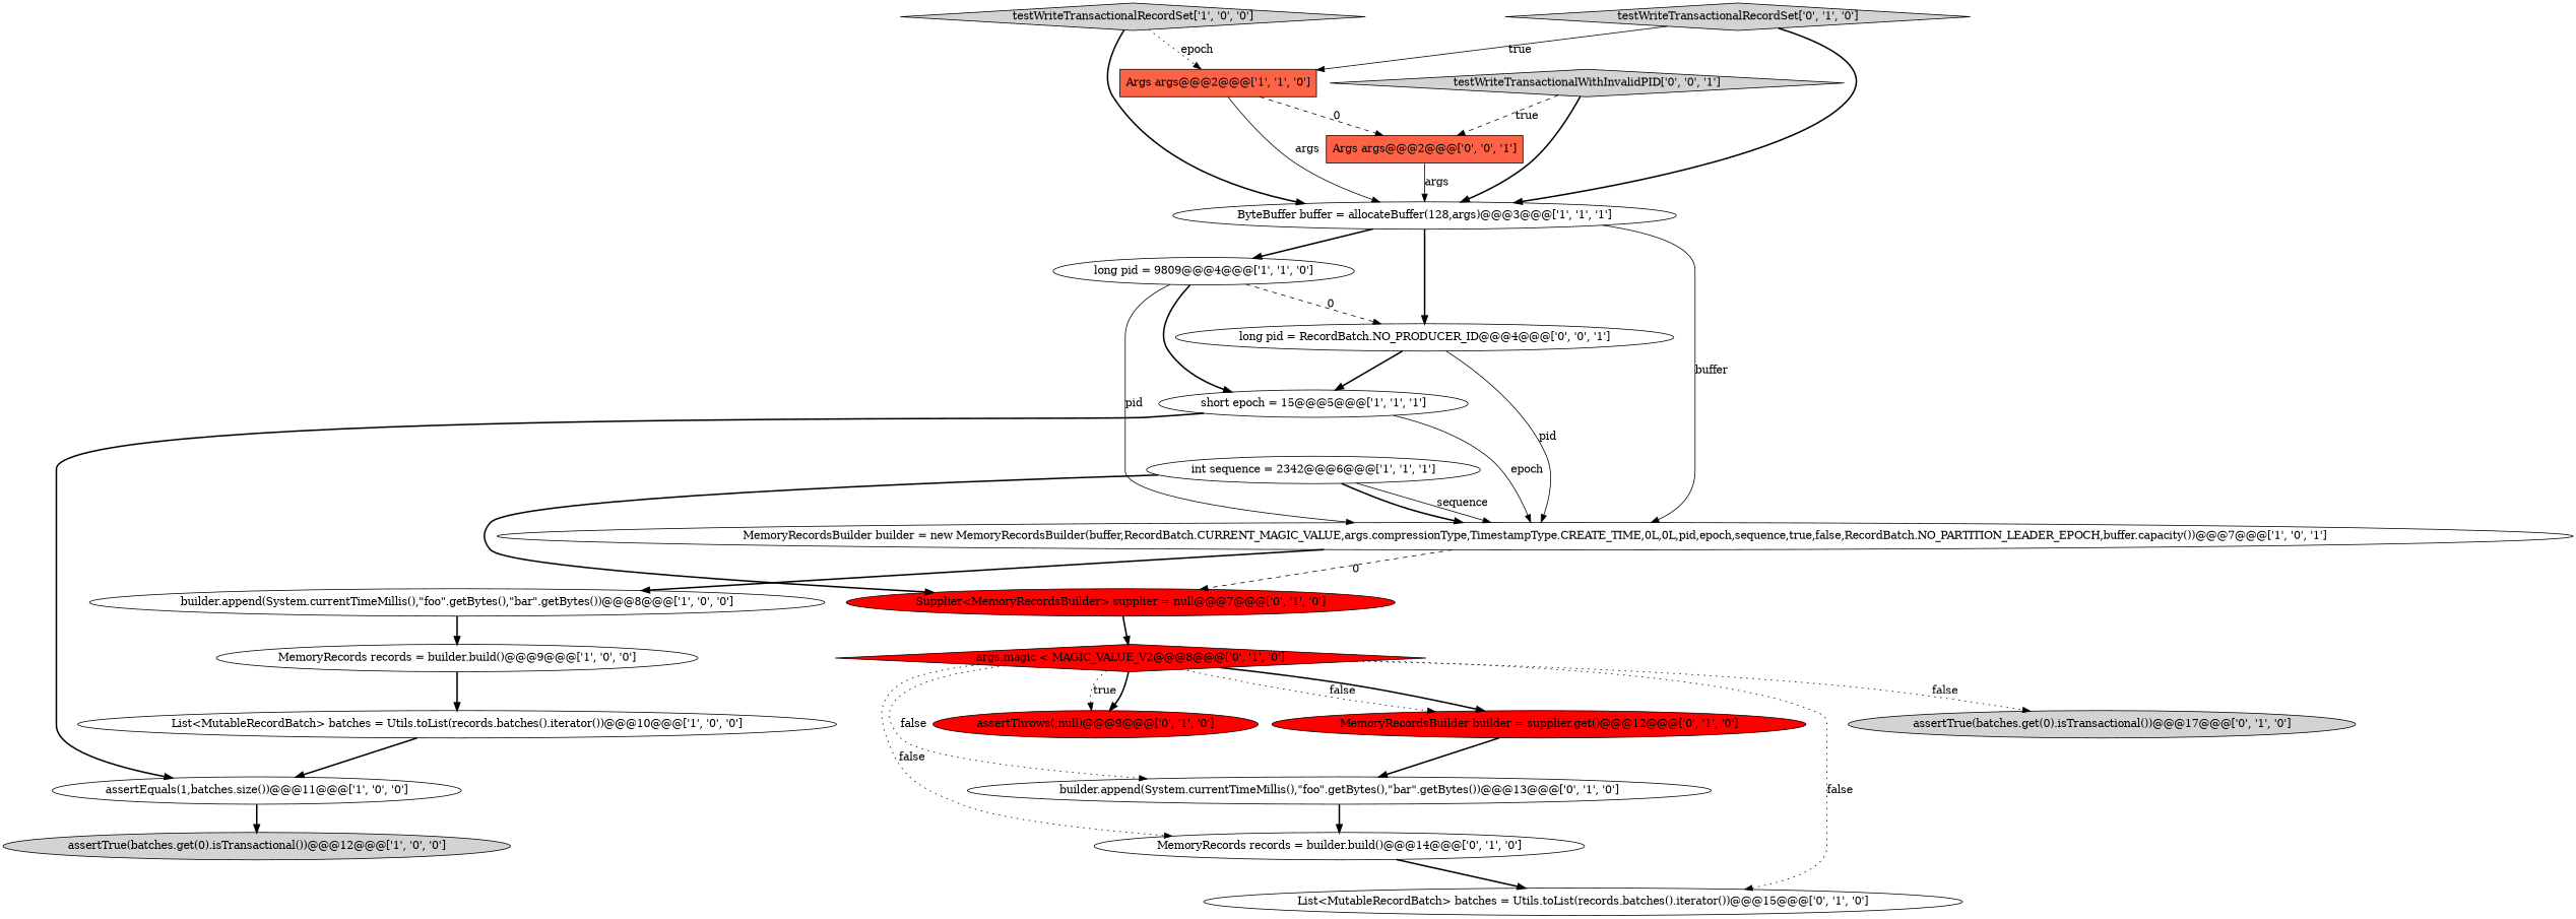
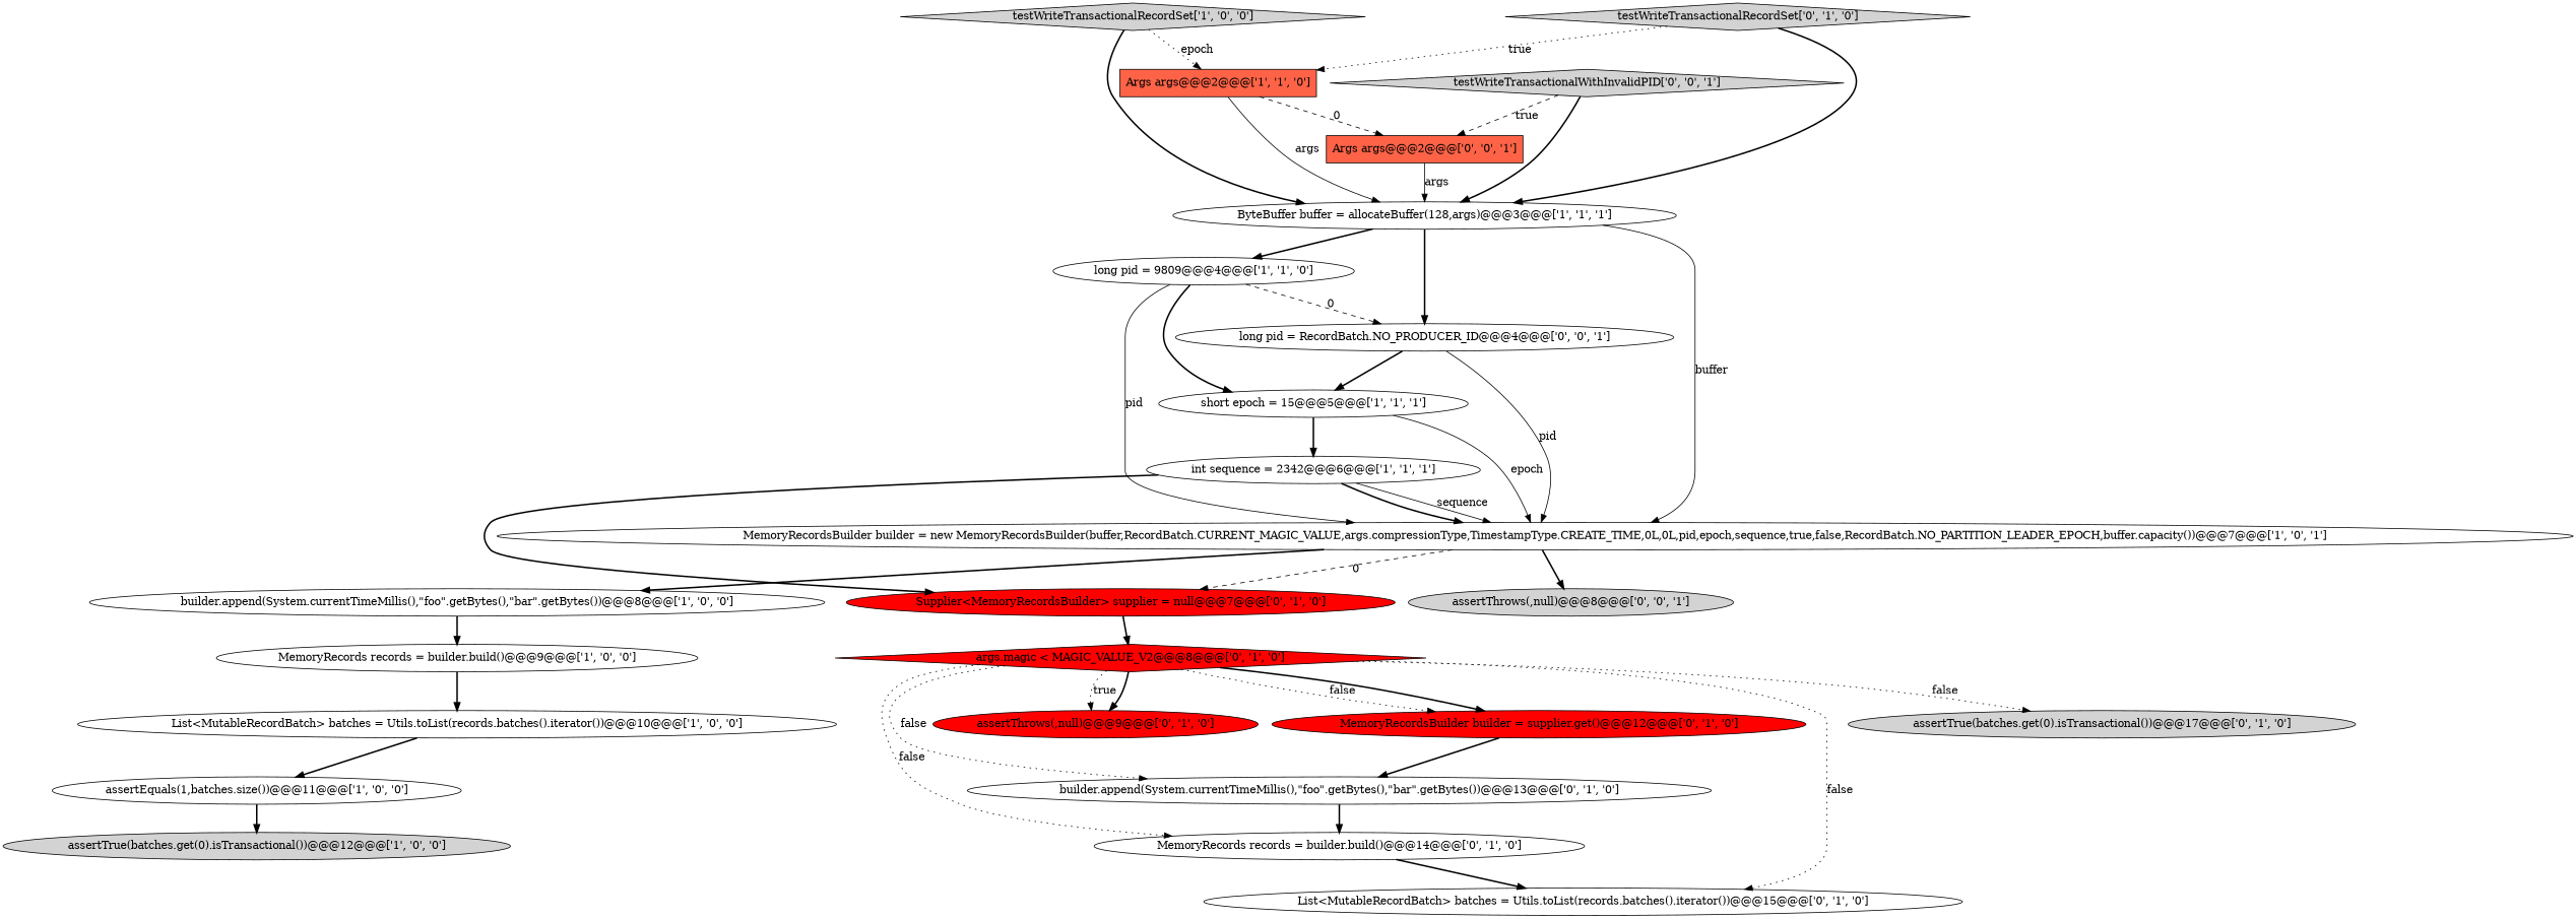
  digraph {
    node [fillcolor=white shape=ellipse style=filled]
    edge [style=bold]
    n1 [fillcolor=lightgray label="testWriteTransactionalRecordSet['1', '0', '0']" shape=diamond]
    n2 [fillcolor=tomato label="Args args@@@2@@@['1', '1', '0']" shape=box]
    n3 [label="ByteBuffer buffer = allocateBuffer(128,args)@@@3@@@['1', '1', '1']"]
    n4 [fillcolor=tomato label="Args args@@@2@@@['0', '0', '1']" shape=box]
    n5 [label="long pid = 9809@@@4@@@['1', '1', '0']"]
    n6 [label="long pid = RecordBatch.NO_PRODUCER_ID@@@4@@@['0', '0', '1']"]
    n7 [label="MemoryRecordsBuilder builder = new MemoryRecordsBuilder(buffer,RecordBatch.CURRENT_MAGIC_VALUE,args.compressionType,TimestampType.CREATE_TIME,0L,0L,pid,epoch,sequence,true,false,RecordBatch.NO_PARTITION_LEADER_EPOCH,buffer.capacity())@@@7@@@['1', '0', '1']"]
    n8 [fillcolor=lightgray label="testWriteTransactionalRecordSet['0', '1', '0']" shape=diamond]
    n9 [fillcolor=red label="args.magic < MAGIC_VALUE_V2@@@8@@@['0', '1', '0']" shape=diamond]
    n10 [label="builder.append(System.currentTimeMillis(),\"foo\".getBytes(),\"bar\".getBytes())@@@13@@@['0', '1', '0']"]
    n11 [label="List<MutableRecordBatch> batches = Utils.toList(records.batches().iterator())@@@15@@@['0', '1', '0']"]
    n12 [fillcolor=red label="assertThrows(,null)@@@9@@@['0', '1', '0']"]
    n13 [fillcolor=lightgray label="assertTrue(batches.get(0).isTransactional())@@@17@@@['0', '1', '0']"]
    n14 [fillcolor=red label="MemoryRecordsBuilder builder = supplier.get()@@@12@@@['0', '1', '0']"]
    n15 [label="MemoryRecords records = builder.build()@@@14@@@['0', '1', '0']"]
    n16 [fillcolor=red label="Supplier<MemoryRecordsBuilder> supplier = null@@@7@@@['0', '1', '0']"]
    n17 [label="MemoryRecords records = builder.build()@@@9@@@['1', '0', '0']"]
    n18 [label="List<MutableRecordBatch> batches = Utils.toList(records.batches().iterator())@@@10@@@['1', '0', '0']"]
    n19 [label="assertEquals(1,batches.size())@@@11@@@['1', '0', '0']"]
    n20 [fillcolor=lightgray label="assertTrue(batches.get(0).isTransactional())@@@12@@@['1', '0', '0']"]
    n21 [label="short epoch = 15@@@5@@@['1', '1', '1']"]
    n22 [label="int sequence = 2342@@@6@@@['1', '1', '1']"]
+   n23 [fillcolor=lightgray label="assertThrows(,null)@@@8@@@['0', '0', '1']"]
    n24 [label="builder.append(System.currentTimeMillis(),\"foo\".getBytes(),\"bar\".getBytes())@@@8@@@['1', '0', '0']"]
    n25 [fillcolor=lightgray label="testWriteTransactionalWithInvalidPID['0', '0', '1']" shape=diamond]
    n1 -> n2 [label=epoch style=dotted]
    n1 -> n3
    n2 -> n3 [label=args style=solid]
    n2 -> n4 [label=0 style=dashed]
    n3 -> n5
    n3 -> n6
    n3 -> n7 [label=buffer style=solid]
    n4 -> n3 [label=args style=solid]
    n5 -> n6 [label=0 style=dashed]
    n5 -> n7 [label=pid style=solid]
    n5 -> n21
    n6 -> n7 [label=pid style=solid]
    n6 -> n21
    n7 -> n16 [label=0 style=dashed]
+   n7 -> n23
    n7 -> n24
-   n8 -> n2 [label=true style=solid]
+   n8 -> n2 [label=true style=dotted]
    n8 -> n3
    n9 -> n10 [label=false style=dotted]
    n9 -> n11 [label=false style=dotted]
    n9 -> n12
    n9 -> n12 [label=true style=dotted]
    n9 -> n13 [label=false style=dotted]
    n9 -> n14 [label=false style=dotted]
    n9 -> n14
    n9 -> n15 [label=false style=dotted]
    n10 -> n15
    n14 -> n10
    n15 -> n11
    n16 -> n9
    n17 -> n18
    n18 -> n19
    n19 -> n20
    n21 -> n7 [label=epoch style=solid]
-   n21 -> n19
+   n21 -> n22
    n22 -> n7 [label=sequence style=solid]
    n22 -> n7
    n22 -> n16
    n24 -> n17
    n25 -> n3
    n25 -> n4 [label=true style=dashed]
  }
